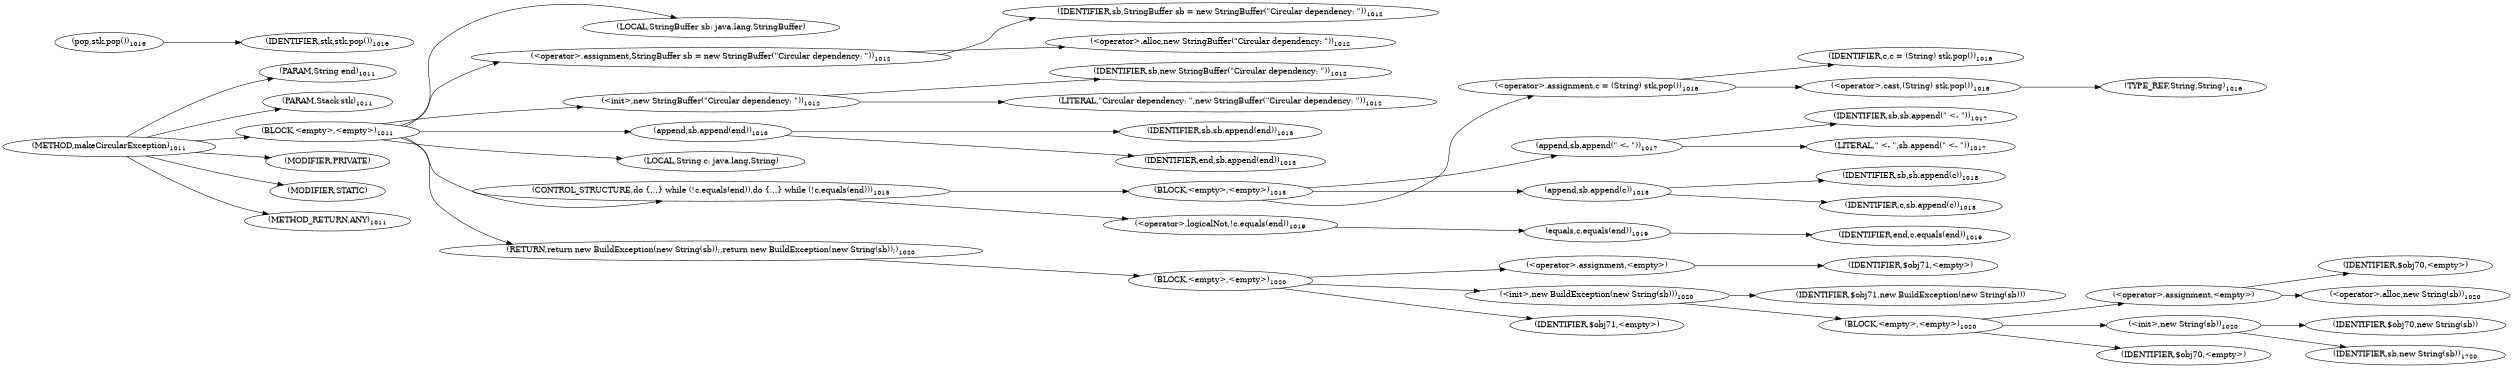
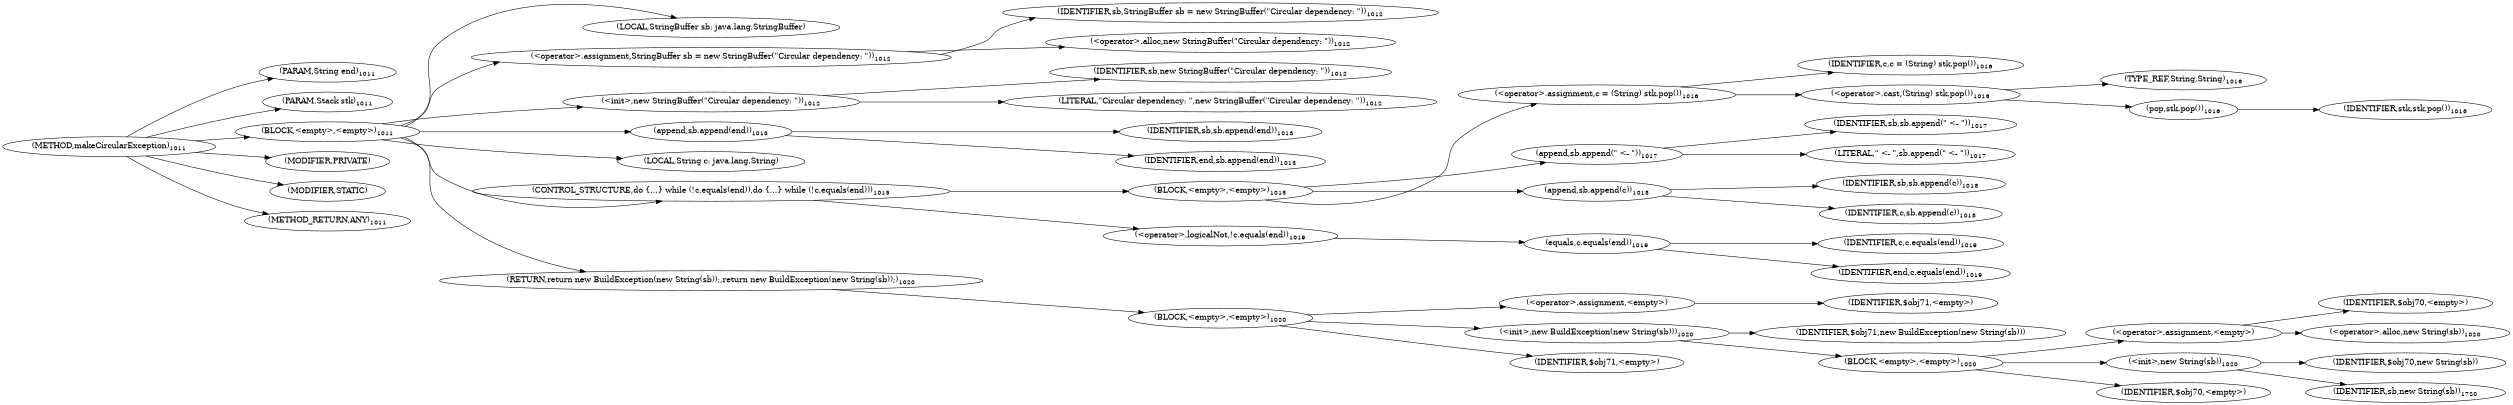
  digraph {
    rankdir=LR
    n1 [label=<(METHOD,makeCircularException)<SUB>1011</SUB>>]
    n2 [label=<(PARAM,String end)<SUB>1011</SUB>>]
    n3 [label=<(PARAM,Stack stk)<SUB>1011</SUB>>]
    n4 [label=<(BLOCK,&lt;empty&gt;,&lt;empty&gt;)<SUB>1011</SUB>>]
    n5 [label=<(MODIFIER,PRIVATE)>]
    n6 [label=<(MODIFIER,STATIC)>]
    n7 [label=<(METHOD_RETURN,ANY)<SUB>1011</SUB>>]
    n8 [label=<(LOCAL,StringBuffer sb: java.lang.StringBuffer)>]
    n9 [label=<(&lt;operator&gt;.assignment,StringBuffer sb = new StringBuffer(&quot;Circular dependency: &quot;))<SUB>1012</SUB>>]
    n10 [label=<(&lt;init&gt;,new StringBuffer(&quot;Circular dependency: &quot;))<SUB>1012</SUB>>]
    n11 [label=<(append,sb.append(end))<SUB>1013</SUB>>]
    n12 [label=<(LOCAL,String c: java.lang.String)>]
    n13 [label=<(CONTROL_STRUCTURE,do {...} while (!c.equals(end)),do {...} while (!c.equals(end)))<SUB>1015</SUB>>]
    n14 [label=<(RETURN,return new BuildException(new String(sb));,return new BuildException(new String(sb));)<SUB>1020</SUB>>]
    n15 [label=<(IDENTIFIER,sb,StringBuffer sb = new StringBuffer(&quot;Circular dependency: &quot;))<SUB>1012</SUB>>]
    n16 [label=<(&lt;operator&gt;.alloc,new StringBuffer(&quot;Circular dependency: &quot;))<SUB>1012</SUB>>]
    n17 [label=<(IDENTIFIER,sb,new StringBuffer(&quot;Circular dependency: &quot;))<SUB>1012</SUB>>]
    n18 [label=<(LITERAL,&quot;Circular dependency: &quot;,new StringBuffer(&quot;Circular dependency: &quot;))<SUB>1012</SUB>>]
    n19 [label=<(IDENTIFIER,sb,sb.append(end))<SUB>1013</SUB>>]
    n20 [label=<(IDENTIFIER,end,sb.append(end))<SUB>1013</SUB>>]
    n21 [label=<(BLOCK,&lt;empty&gt;,&lt;empty&gt;)<SUB>1015</SUB>>]
    n22 [label=<(&lt;operator&gt;.logicalNot,!c.equals(end))<SUB>1019</SUB>>]
    n23 [label=<(BLOCK,&lt;empty&gt;,&lt;empty&gt;)<SUB>1020</SUB>>]
    n24 [label=<(&lt;operator&gt;.assignment,c = (String) stk.pop())<SUB>1016</SUB>>]
    n25 [label=<(append,sb.append(&quot; &lt;- &quot;))<SUB>1017</SUB>>]
    n26 [label=<(append,sb.append(c))<SUB>1018</SUB>>]
    n27 [label=<(equals,c.equals(end))<SUB>1019</SUB>>]
    n28 [label=<(IDENTIFIER,c,c = (String) stk.pop())<SUB>1016</SUB>>]
    n29 [label=<(&lt;operator&gt;.cast,(String) stk.pop())<SUB>1016</SUB>>]
    n30 [label=<(IDENTIFIER,sb,sb.append(&quot; &lt;- &quot;))<SUB>1017</SUB>>]
    n31 [label=<(LITERAL,&quot; &lt;- &quot;,sb.append(&quot; &lt;- &quot;))<SUB>1017</SUB>>]
    n32 [label=<(IDENTIFIER,sb,sb.append(c))<SUB>1018</SUB>>]
    n33 [label=<(IDENTIFIER,c,sb.append(c))<SUB>1018</SUB>>]
    n34 [label=<(TYPE_REF,String,String)<SUB>1016</SUB>>]
    n35 [label=<(pop,stk.pop())<SUB>1016</SUB>>]
    n36 [label=<(IDENTIFIER,stk,stk.pop())<SUB>1016</SUB>>]
+   n37 [label=<(IDENTIFIER,c,c.equals(end))<SUB>1019</SUB>>]
    n38 [label=<(IDENTIFIER,end,c.equals(end))<SUB>1019</SUB>>]
    n39 [label=<(&lt;operator&gt;.assignment,&lt;empty&gt;)>]
    n40 [label=<(&lt;init&gt;,new BuildException(new String(sb)))<SUB>1020</SUB>>]
    n41 [label=<(IDENTIFIER,$obj71,&lt;empty&gt;)>]
    n42 [label=<(IDENTIFIER,$obj71,&lt;empty&gt;)>]
    n43 [label=<(IDENTIFIER,$obj71,new BuildException(new String(sb)))>]
    n44 [label=<(BLOCK,&lt;empty&gt;,&lt;empty&gt;)<SUB>1020</SUB>>]
    n45 [label=<(&lt;operator&gt;.assignment,&lt;empty&gt;)>]
    n46 [label=<(&lt;init&gt;,new String(sb))<SUB>1020</SUB>>]
    n47 [label=<(IDENTIFIER,$obj70,&lt;empty&gt;)>]
    n48 [label=<(IDENTIFIER,$obj70,&lt;empty&gt;)>]
    n49 [label=<(&lt;operator&gt;.alloc,new String(sb))<SUB>1020</SUB>>]
    n50 [label=<(IDENTIFIER,$obj70,new String(sb))>]
    n51 [label=<(IDENTIFIER,sb,new String(sb))<SUB>1720</SUB>>]
    n1 -> n2
    n1 -> n3
    n1 -> n4
    n1 -> n5
    n1 -> n6
    n1 -> n7
    n4 -> n8
    n4 -> n9
    n4 -> n10
    n4 -> n11
    n4 -> n12
    n4 -> n13
    n4 -> n14
    n9 -> n15
    n9 -> n16
    n10 -> n17
    n10 -> n18
    n11 -> n19
    n11 -> n20
    n13 -> n21
    n13 -> n22
    n14 -> n23
    n21 -> n24
    n21 -> n25
    n21 -> n26
    n22 -> n27
    n23 -> n39
    n23 -> n40
    n23 -> n41
    n24 -> n28
    n24 -> n29
    n25 -> n30
    n25 -> n31
    n26 -> n32
    n26 -> n33
+   n27 -> n37
    n27 -> n38
    n29 -> n34
+   n29 -> n35
    n35 -> n36
    n39 -> n42
    n40 -> n43
    n40 -> n44
    n44 -> n45
    n44 -> n46
    n44 -> n47
    n45 -> n48
    n45 -> n49
    n46 -> n50
    n46 -> n51
  }
